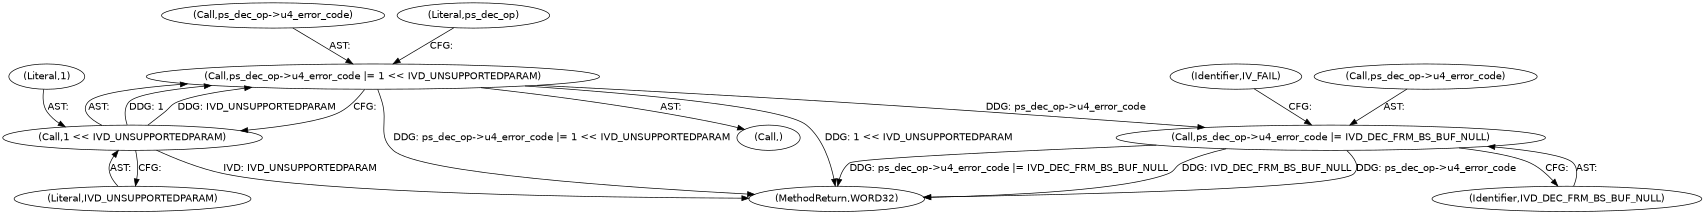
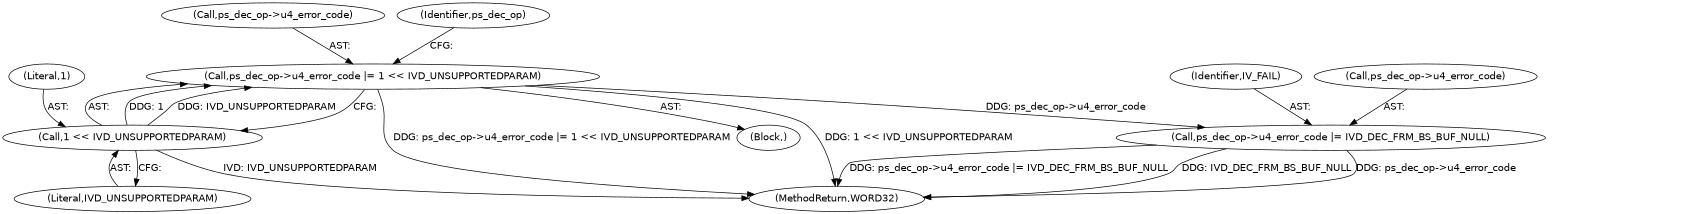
  digraph {
    fontname="DejaVu Sans"
    node [fontname="DejaVu Sans"]
    edge [fontname="DejaVu Sans"]
    n1 [label="(Call,ps_dec_op->u4_error_code |= IVD_DEC_FRM_BS_BUF_NULL)"]
-   n2 [label="(Identifier,IVD_DEC_FRM_BS_BUF_NULL)"]
    n3 [label="(MethodReturn,WORD32)"]
-   n4 [label="(Call,)"]
+   n4 [label="(Block,)"]
    n5 [label="(Call,ps_dec_op->u4_error_code |= 1 << IVD_UNSUPPORTEDPARAM)"]
    n6 [label="(Call,1 << IVD_UNSUPPORTEDPARAM)"]
    n7 [label="(Literal,IVD_UNSUPPORTEDPARAM)"]
    n8 [label="(Call,ps_dec_op->u4_error_code)"]
    n9 [label="(Call,ps_dec_op->u4_error_code)"]
    n10 [label="(Identifier,IV_FAIL)"]
    n11 [label="(Literal,1)"]
-   n12 [label="(Literal,ps_dec_op)"]
-   n1 -> n2 [label="CFG: "]
+   n12 [label="(Identifier,ps_dec_op)"]
    n1 -> n3 [label="DDG: ps_dec_op->u4_error_code"]
    n1 -> n3 [label="DDG: ps_dec_op->u4_error_code |= IVD_DEC_FRM_BS_BUF_NULL"]
    n1 -> n3 [label="DDG: IVD_DEC_FRM_BS_BUF_NULL"]
-   n2 -> n1 [label="AST: "]
    n5 -> n1 [label="DDG: ps_dec_op->u4_error_code"]
    n5 -> n3 [label="DDG: ps_dec_op->u4_error_code |= 1 << IVD_UNSUPPORTEDPARAM"]
    n5 -> n3 [label="DDG: 1 << IVD_UNSUPPORTEDPARAM"]
    n5 -> n4 [label="AST: "]
    n5 -> n6 [label="CFG: "]
    n6 -> n3 [label="IVD: IVD_UNSUPPORTEDPARAM"]
    n6 -> n5 [label="AST: "]
    n6 -> n5 [label="DDG: 1"]
    n6 -> n5 [label="DDG: IVD_UNSUPPORTEDPARAM"]
    n6 -> n7 [label="CFG: "]
    n7 -> n6 [label="AST: "]
    n8 -> n1 [label="AST: "]
    n9 -> n5 [label="AST: "]
-   n10 -> n1 [label="CFG: "]
+   n10 -> n1 [label="AST: "]
    n11 -> n6 [label="AST: "]
    n12 -> n5 [label="CFG: "]
  }
